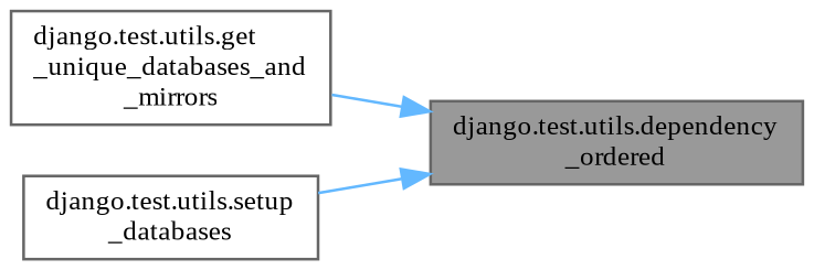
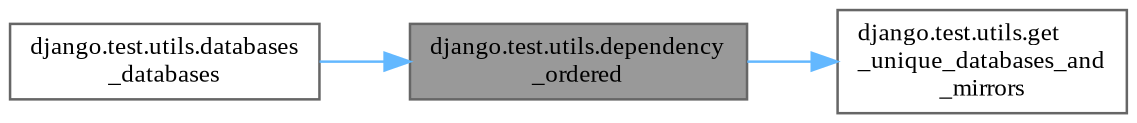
  digraph {
    fontname="Liberation Serif"
    rankdir=RL
    node [color=grey40 fillcolor=white fontname="Liberation Serif" fontsize=10 shape=box style=filled]
    edge [color=steelblue1 dir=back fontname="Liberation Serif" fontsize=10 labelfontname=Helvetica labelfontsize=10 style=solid]
    n1 [color=gray40 fillcolor=grey60 fontcolor=black height=0.2 label="django.test.utils.dependency\l_ordered" width=0.4]
    n2 [height=0.2 label="django.test.utils.get\l_unique_databases_and\l_mirrors" width=0.4]
-   n3 [height=0.2 label="django.test.utils.setup\l_databases" width=0.4]
-   n1 -> n2
+   n3 [height=0.2 label="django.test.utils.databases\l_databases" width=0.4]
+   n2 -> n1
    n1 -> n3
  }
